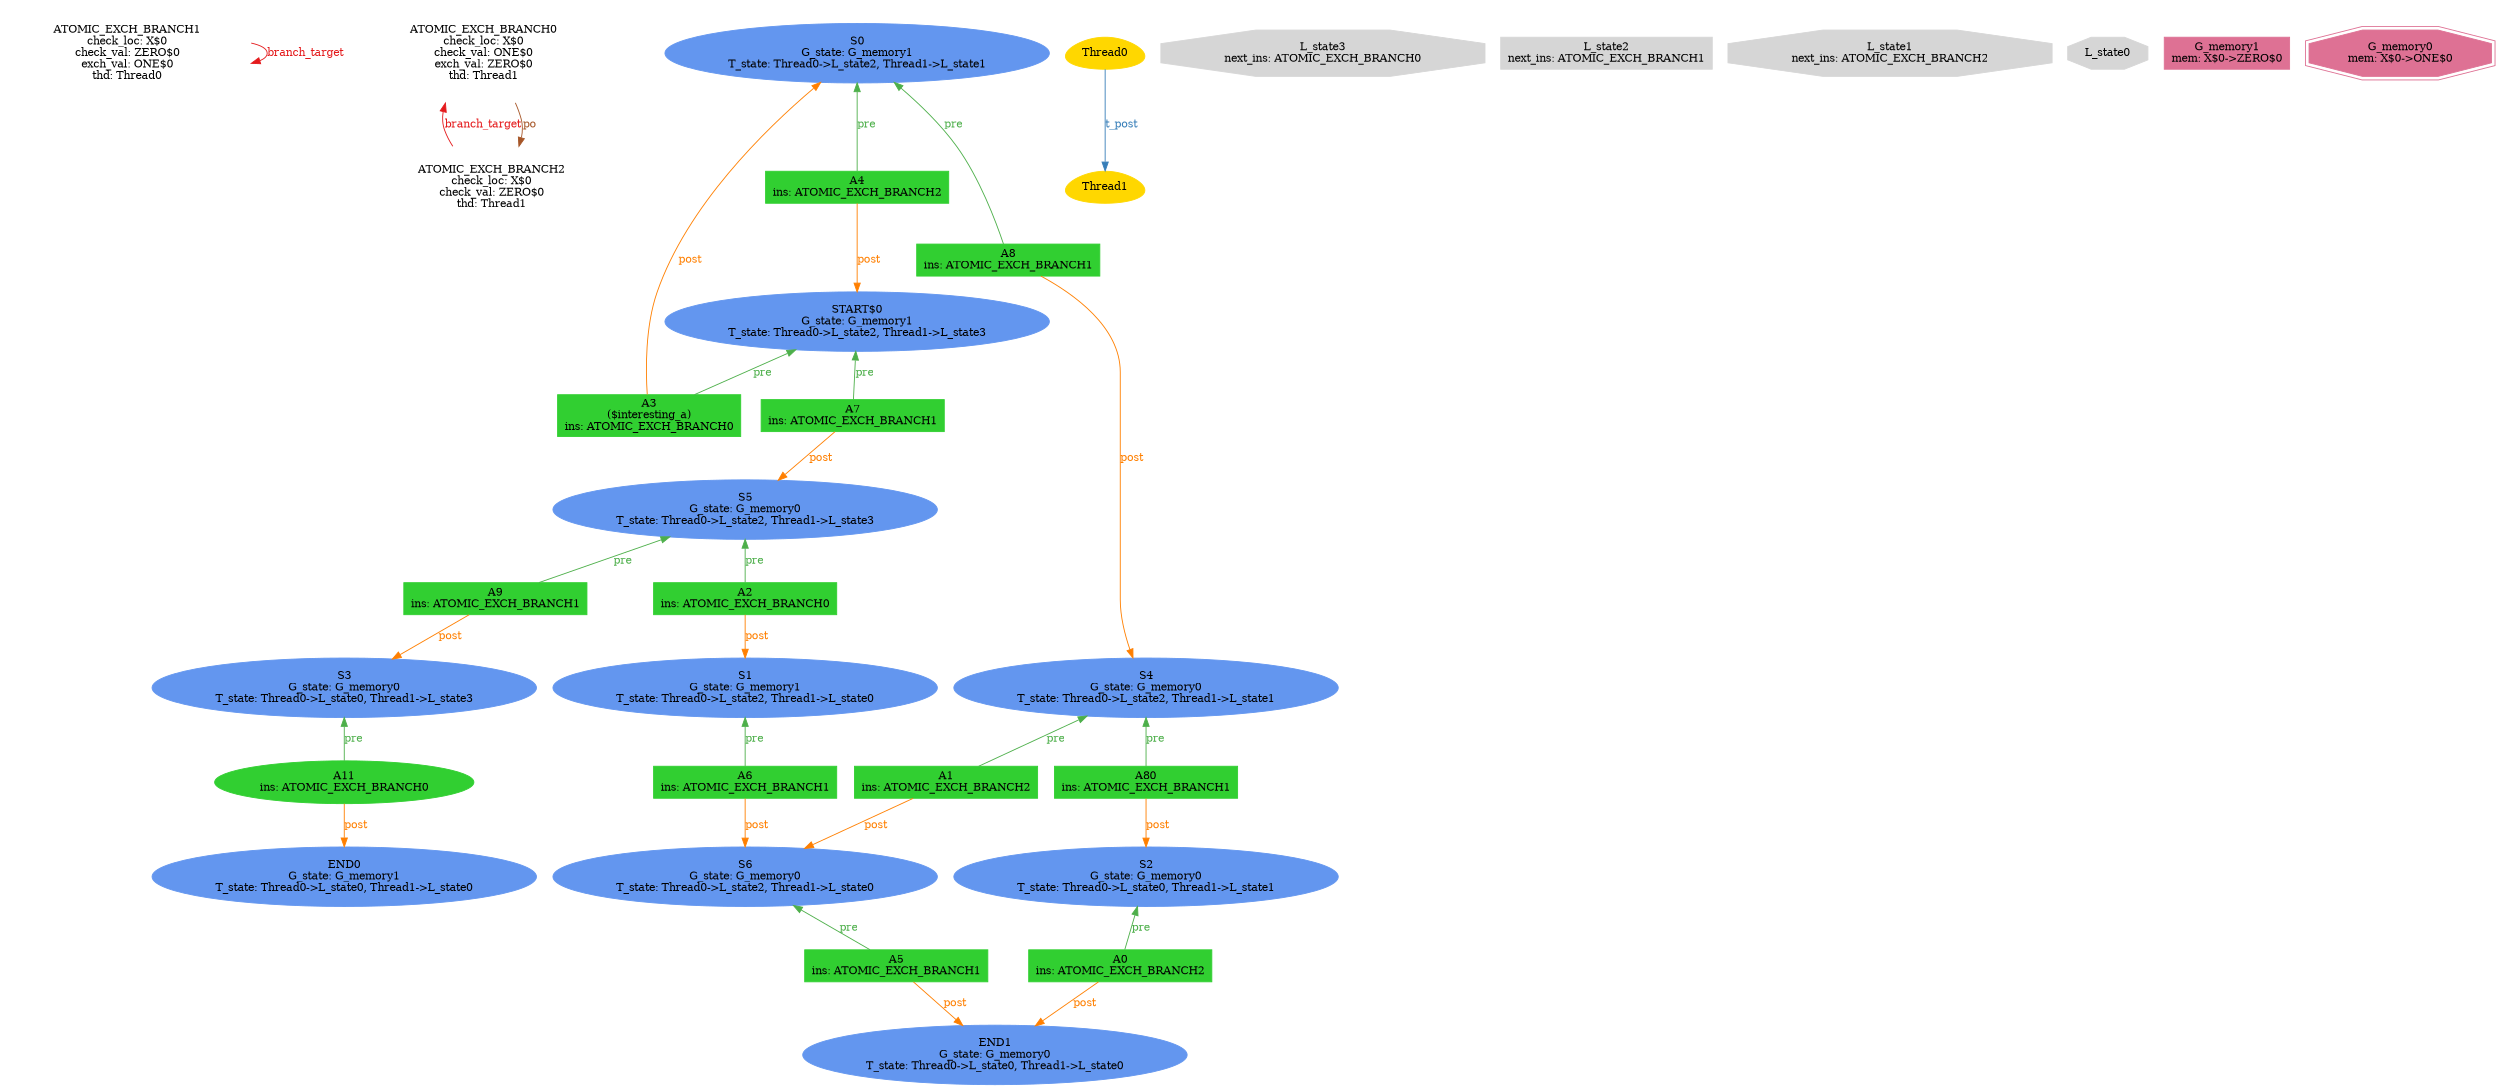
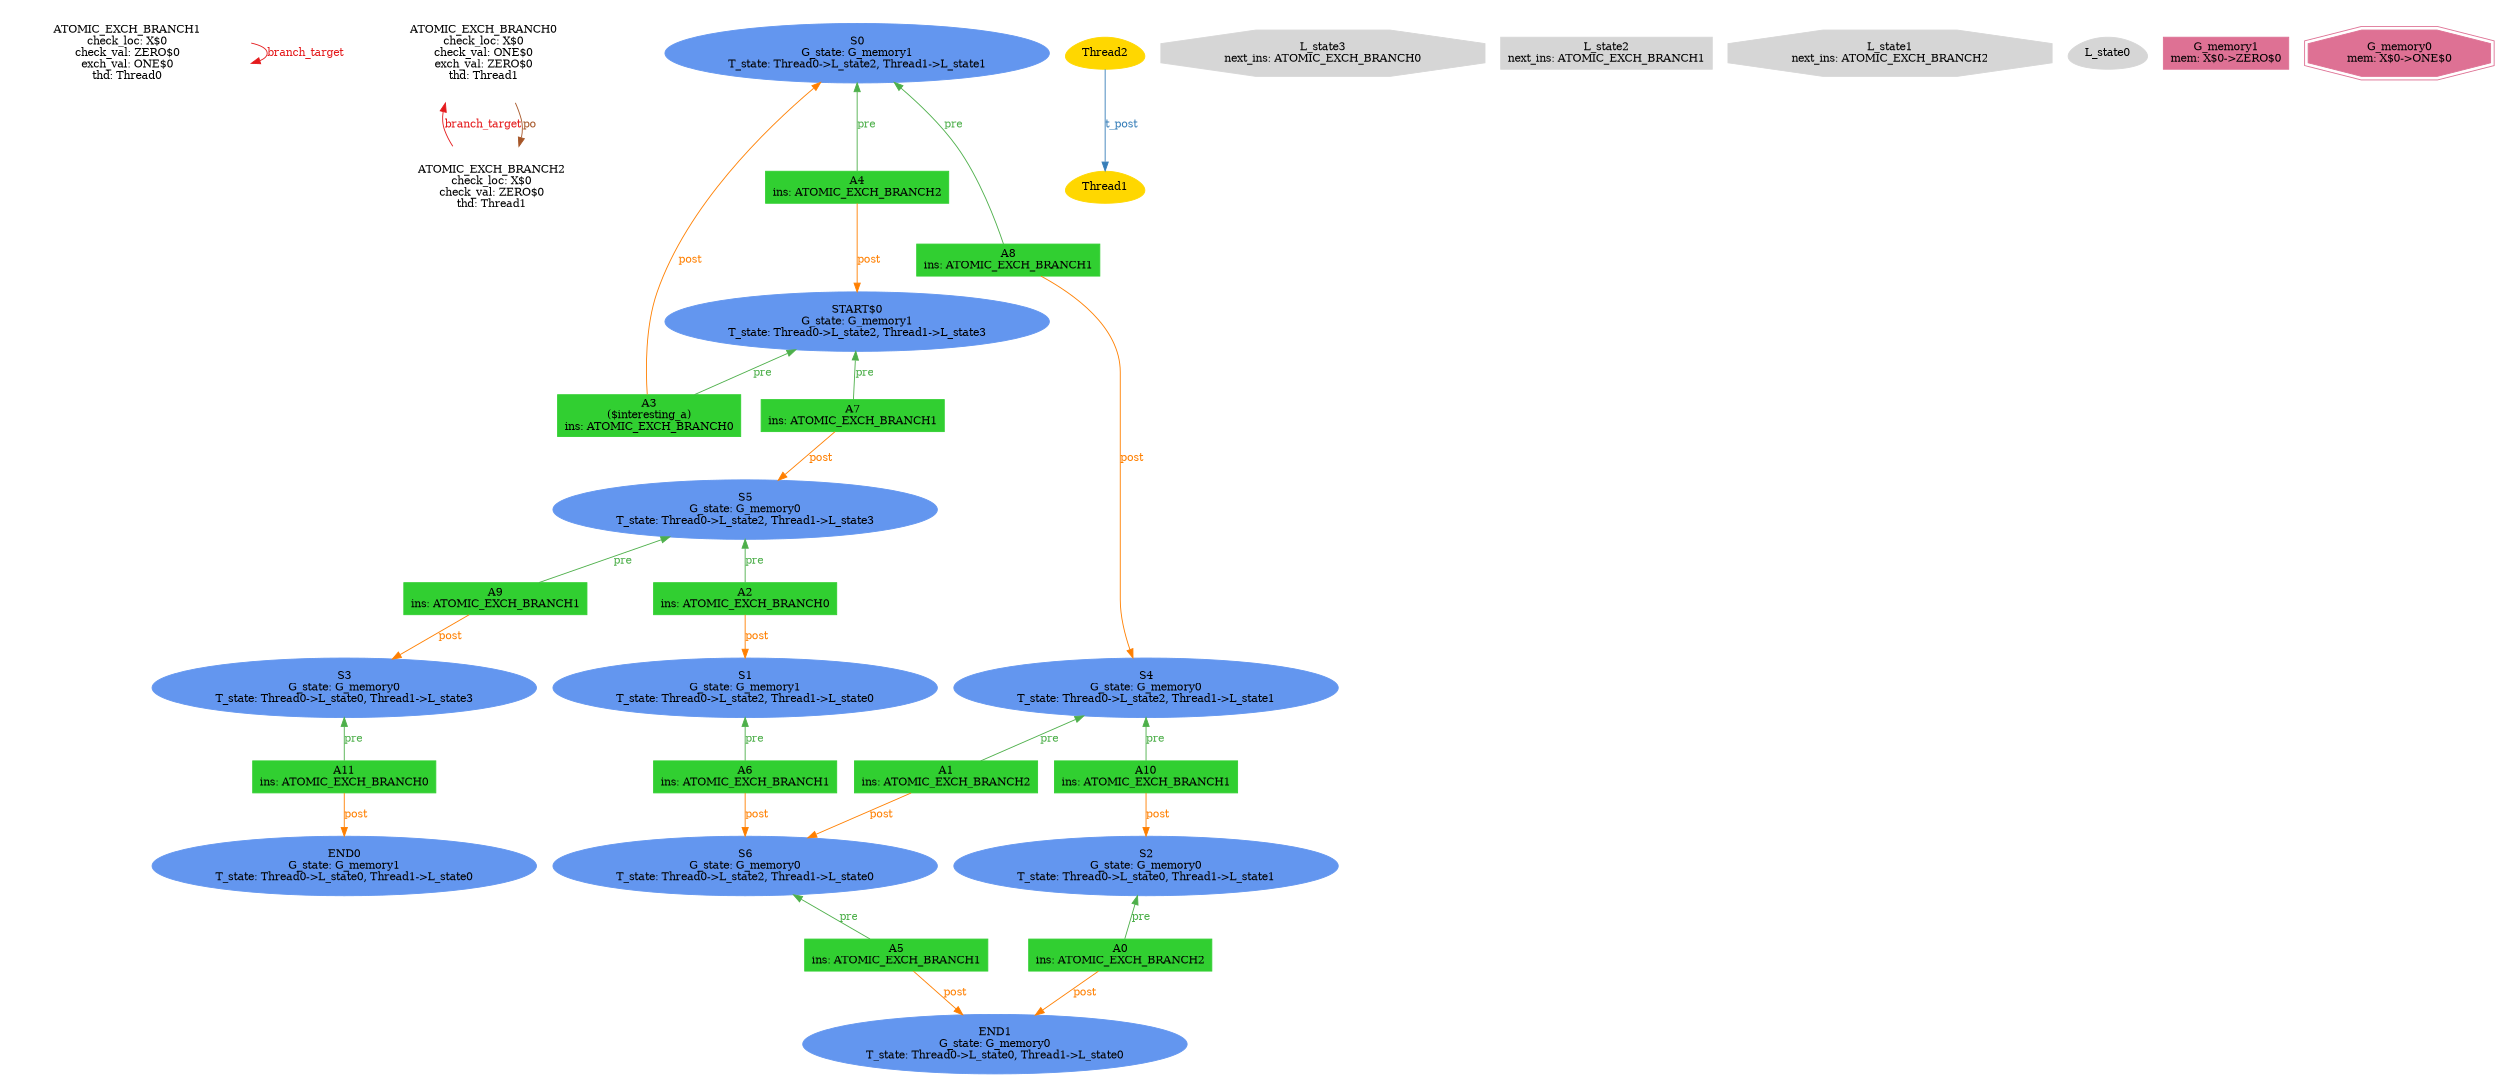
  digraph {
    fontsize=12
    rankdir=TB
    node [color="#31cf31" fontcolor="#000000" fontsize=12 shape=box style="filled, solid"]
    edge [color="#ff7f00" dir=forward fontcolor="#ff7f00" fontsize=12 style=solid weight=1]
    n1 [color="#ffffff" label="ATOMIC_EXCH_BRANCH1\ncheck_loc: X$0\ncheck_val: ZERO$0\nexch_val: ONE$0\nthd: Thread0" shape=octagon uuid=ATOMIC_EXCH_BRANCH1]
    n2 [color="#ffffff" label="ATOMIC_EXCH_BRANCH0\ncheck_loc: X$0\ncheck_val: ONE$0\nexch_val: ZERO$0\nthd: Thread1" shape=octagon uuid=ATOMIC_EXCH_BRANCH0]
    n3 [color="#ffffff" label="ATOMIC_EXCH_BRANCH2\ncheck_loc: X$0\ncheck_val: ZERO$0\nthd: Thread1" shape=octagon uuid=ATOMIC_EXCH_BRANCH2]
    n4 [label="A0\nins: ATOMIC_EXCH_BRANCH2" uuid=A0]
    n5 [color="#6396ef" label="END1\nG_state: G_memory0\nT_state: Thread0->L_state0, Thread1->L_state0" shape=ellipse uuid=END1]
    n6 [label="A1\nins: ATOMIC_EXCH_BRANCH2" uuid=A1]
    n7 [color="#6396ef" label="S6\nG_state: G_memory0\nT_state: Thread0->L_state2, Thread1->L_state0" shape=ellipse uuid=S6]
    n8 [label="A5\nins: ATOMIC_EXCH_BRANCH1" uuid=A5]
    n9 [label="A2\nins: ATOMIC_EXCH_BRANCH0" uuid=A2]
    n10 [color="#6396ef" label="S1\nG_state: G_memory1\nT_state: Thread0->L_state2, Thread1->L_state0" shape=ellipse uuid=S1]
    n11 [label="A6\nins: ATOMIC_EXCH_BRANCH1" uuid=A6]
    n12 [color="#6396ef" label="S0\nG_state: G_memory1\nT_state: Thread0->L_state2, Thread1->L_state1" shape=ellipse uuid=S0]
    n13 [label="A3\n($interesting_a)\nins: ATOMIC_EXCH_BRANCH0" uuid=A3]
    n14 [label="A4\nins: ATOMIC_EXCH_BRANCH2" uuid=A4]
    n15 [label="A8\nins: ATOMIC_EXCH_BRANCH1" uuid=A8]
    n16 [color="#6396ef" label="START$0\nG_state: G_memory1\nT_state: Thread0->L_state2, Thread1->L_state3" shape=ellipse uuid="START$0"]
    n17 [color="#6396ef" label="S4\nG_state: G_memory0\nT_state: Thread0->L_state2, Thread1->L_state1" shape=ellipse uuid=S4]
    n18 [label="A7\nins: ATOMIC_EXCH_BRANCH1" uuid=A7]
    n19 [color="#6396ef" label="S5\nG_state: G_memory0\nT_state: Thread0->L_state2, Thread1->L_state3" shape=ellipse uuid=S5]
    n20 [label="A9\nins: ATOMIC_EXCH_BRANCH1" uuid=A9]
    n21 [color="#6396ef" label="S3\nG_state: G_memory0\nT_state: Thread0->L_state0, Thread1->L_state3" shape=ellipse uuid=S3]
-   n22 [label="A80\nins: ATOMIC_EXCH_BRANCH1" uuid=A10]
+   n22 [label="A10\nins: ATOMIC_EXCH_BRANCH1" uuid=A10]
    n23 [color="#6396ef" label="S2\nG_state: G_memory0\nT_state: Thread0->L_state0, Thread1->L_state1" shape=ellipse uuid=S2]
-   n24 [label="A11\nins: ATOMIC_EXCH_BRANCH0" shape=ellipse uuid=A11]
+   n24 [label="A11\nins: ATOMIC_EXCH_BRANCH0" uuid=A11]
    n25 [color="#6396ef" label="END0\nG_state: G_memory1\nT_state: Thread0->L_state0, Thread1->L_state0" shape=ellipse uuid=END0]
-   n26 [color="#ffd700" label=Thread0 shape=egg uuid=Thread0]
+   n26 [color="#ffd700" label=Thread2 shape=egg uuid=Thread0]
    n27 [color="#ffd700" label=Thread1 shape=egg uuid=Thread1]
    n28 [color="#d6d6d6" label="L_state3\nnext_ins: ATOMIC_EXCH_BRANCH0" shape=octagon uuid=L_state3]
    n29 [color="#d6d6d6" label="L_state2\nnext_ins: ATOMIC_EXCH_BRANCH1" uuid=L_state2]
    n30 [color="#d6d6d6" label="L_state1\nnext_ins: ATOMIC_EXCH_BRANCH2" shape=octagon uuid=L_state1]
-   n31 [color="#d6d6d6" label=L_state0 shape=octagon uuid=L_state0]
+   n31 [color="#d6d6d6" label=L_state0 shape=egg uuid=L_state0]
    n32 [color="#de7194" label="G_memory1\nmem: X$0->ZERO$0" uuid=G_memory1]
    n33 [color="#de7194" label="G_memory0\nmem: X$0->ONE$0" shape=doubleoctagon uuid=G_memory0]
    n1 -> n1 [color="#e41a1c" fontcolor="#e41a1c" label=branch_target uuid="<ATOMIC_EXCH_BRANCH1, ATOMIC_EXCH_BRANCH1>"]
    n2 -> n3 [color="#e41a1c" dir=back fontcolor="#e41a1c" label=branch_target uuid="<ATOMIC_EXCH_BRANCH2, ATOMIC_EXCH_BRANCH0>"]
    n2 -> n3 [color="#a65628" fontcolor="#a65628" label=po uuid="<ATOMIC_EXCH_BRANCH0, ATOMIC_EXCH_BRANCH2>"]
    n4 -> n5 [label=post uuid="<A0, END1>"]
    n6 -> n7 [label=post uuid="<A1, S6>"]
    n7 -> n8 [color="#4daf4a" dir=back fontcolor="#4daf4a" label=pre uuid="<A5, S6>"]
    n8 -> n5 [label=post uuid="<A5, END1>"]
    n9 -> n10 [label=post uuid="<A2, S1>"]
    n10 -> n11 [color="#4daf4a" dir=back fontcolor="#4daf4a" label=pre uuid="<A6, S1>"]
    n11 -> n7 [label=post uuid="<A6, S6>"]
    n12 -> n13 [dir=back label=post uuid="<A3, S0>"]
    n12 -> n14 [color="#4daf4a" dir=back fontcolor="#4daf4a" label=pre uuid="<A4, S0>"]
    n12 -> n15 [color="#4daf4a" dir=back fontcolor="#4daf4a" label=pre uuid="<A8, S0>"]
    n14 -> n16 [label=post uuid="<A4, START$0>"]
    n15 -> n17 [label=post uuid="<A8, S4>"]
    n16 -> n13 [color="#4daf4a" dir=back fontcolor="#4daf4a" label=pre uuid="<A3, START$0>"]
    n16 -> n18 [color="#4daf4a" dir=back fontcolor="#4daf4a" label=pre uuid="<A7, START$0>"]
    n17 -> n6 [color="#4daf4a" dir=back fontcolor="#4daf4a" label=pre uuid="<A1, S4>"]
    n17 -> n22 [color="#4daf4a" dir=back fontcolor="#4daf4a" label=pre uuid="<A10, S4>"]
    n18 -> n19 [label=post uuid="<A7, S5>"]
    n19 -> n9 [color="#4daf4a" dir=back fontcolor="#4daf4a" label=pre uuid="<A2, S5>"]
    n19 -> n20 [color="#4daf4a" dir=back fontcolor="#4daf4a" label=pre uuid="<A9, S5>"]
    n20 -> n21 [label=post uuid="<A9, S3>"]
    n21 -> n24 [color="#4daf4a" dir=back fontcolor="#4daf4a" label=pre uuid="<A11, S3>"]
    n22 -> n23 [label=post uuid="<A10, S2>"]
    n23 -> n4 [color="#4daf4a" dir=back fontcolor="#4daf4a" label=pre uuid="<A0, S2>"]
    n24 -> n25 [label=post uuid="<A11, END0>"]
    n26 -> n27 [color="#377eb8" fontcolor="#377eb8" label=t_post uuid="<Thread0, Thread1>"]
  }
